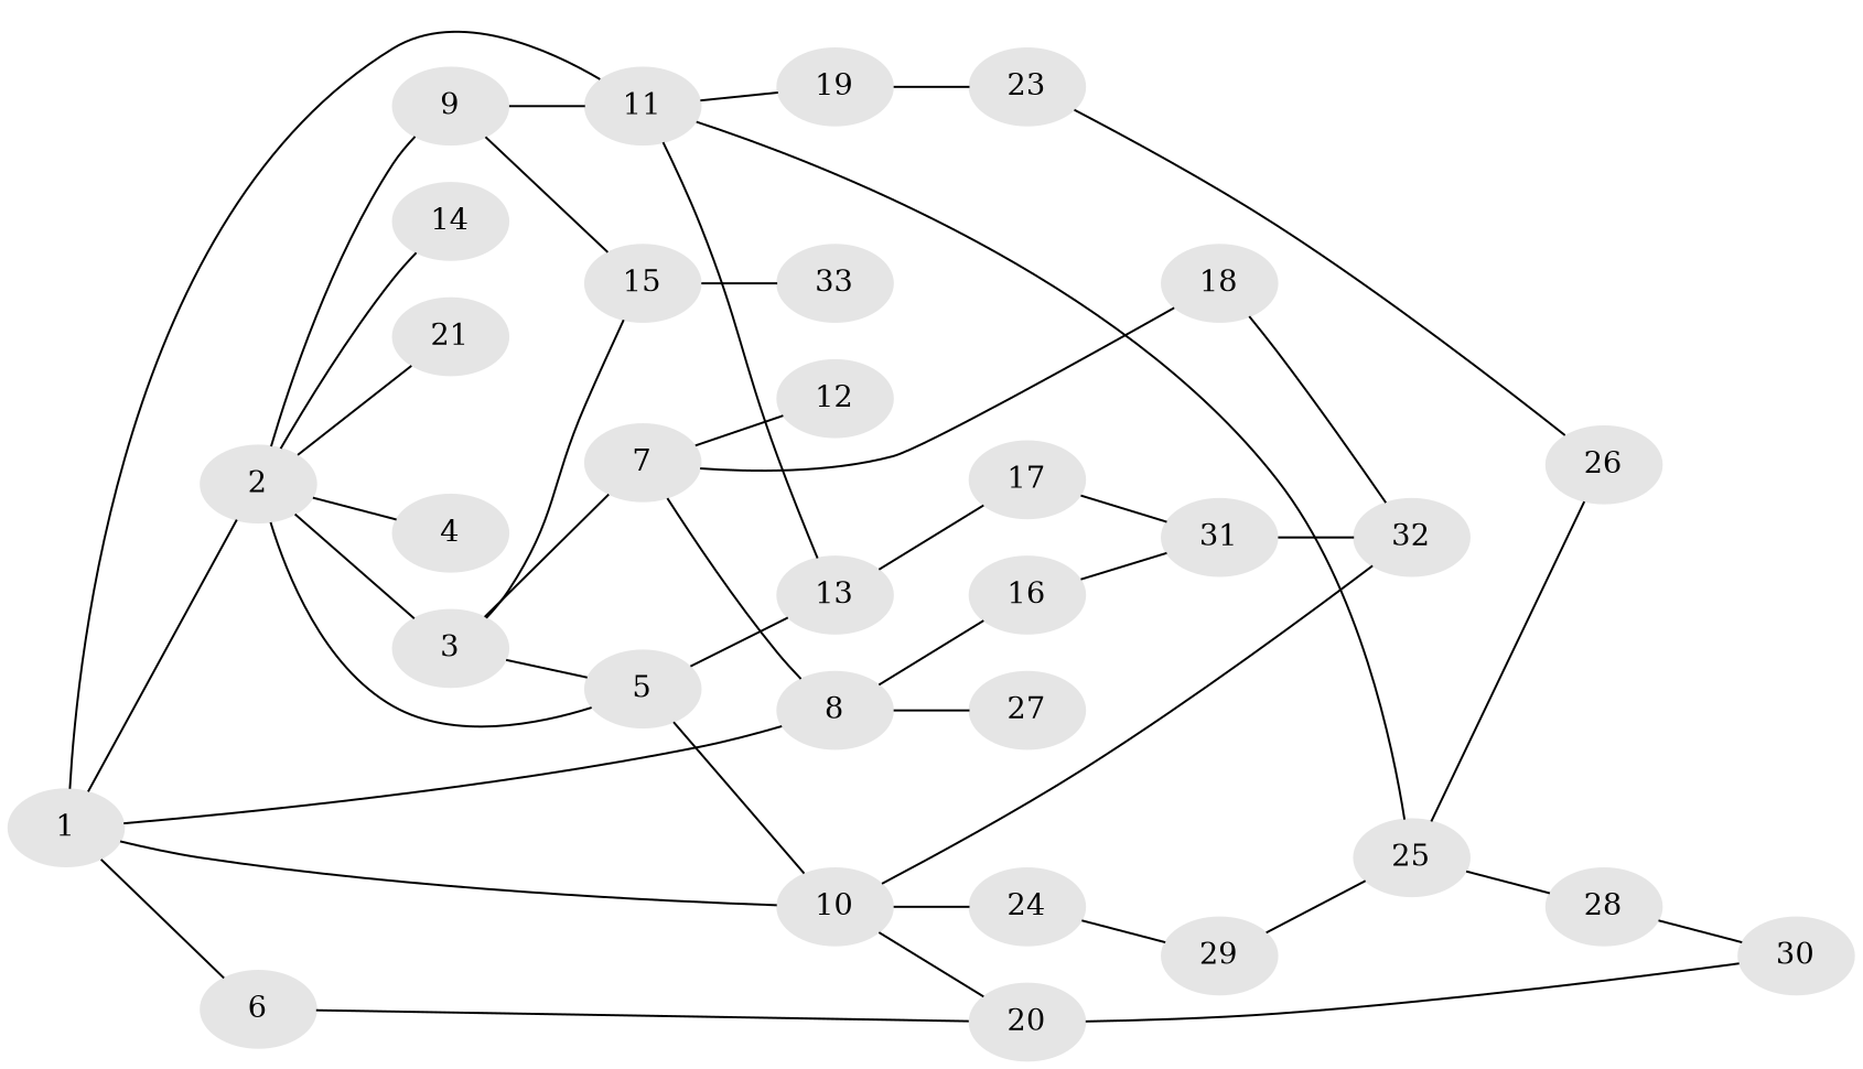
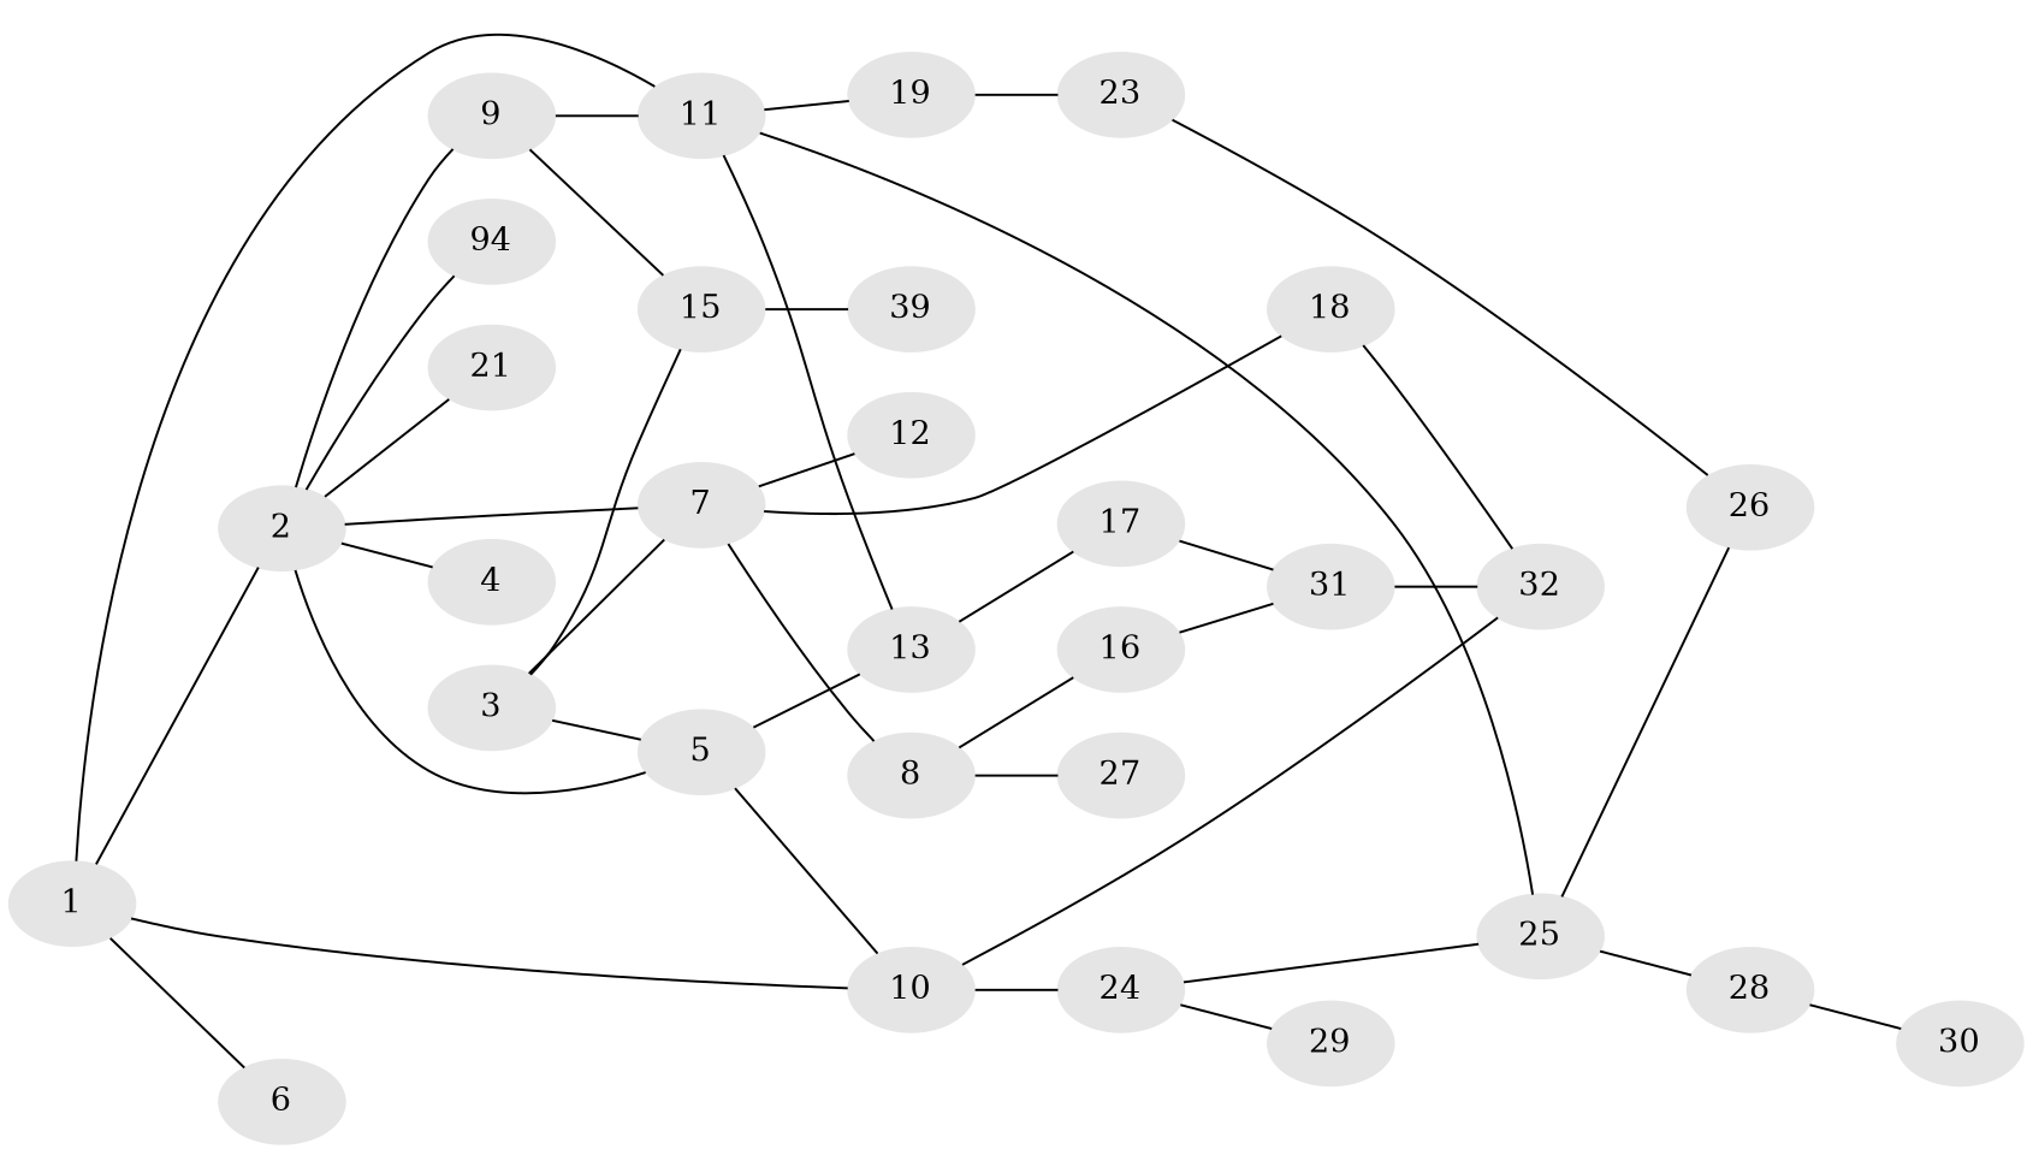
  graph {
    rankdir=LR
    node [color=gray90 style=filled]
    edge [weight=1.0]
    1
    2
    6
    8
    10
    11
    3
    4
    5
    9
-   14
+   14 [label=94]
    21
-   20
    16
    27
    24
    32
    13
    19
    25
    7
    15
    12
    18
-   33
+   33 [label=39]
    17
    23
    30
    31
    29
    26
    28
    1 -- 2
    1 -- 6
-   1 -- 8
    1 -- 10
    1 -- 11
-   2 -- 3
+   2 -- 7
    2 -- 4
    2 -- 5
    2 -- 9
    2 -- 14
    2 -- 21
-   6 -- 20
    8 -- 16
    8 -- 27
-   10 -- 20
    10 -- 24
    10 -- 32
    11 -- 13
    11 -- 19
    11 -- 25
    3 -- 5
    3 -- 7
    3 -- 15
    5 -- 10
    5 -- 13
    9 -- 11
    9 -- 15
-   20 -- 30
    16 -- 31
-   29 -- 25
+   24 -- 25
    24 -- 29
    13 -- 17
    19 -- 23 [weight=2.0]
    25 -- 26
    25 -- 28
    7 -- 8
    7 -- 12 [weight=2.0]
    7 -- 18
    15 -- 33
    18 -- 32
    17 -- 31
    23 -- 26
    31 -- 32
    28 -- 30
  }
